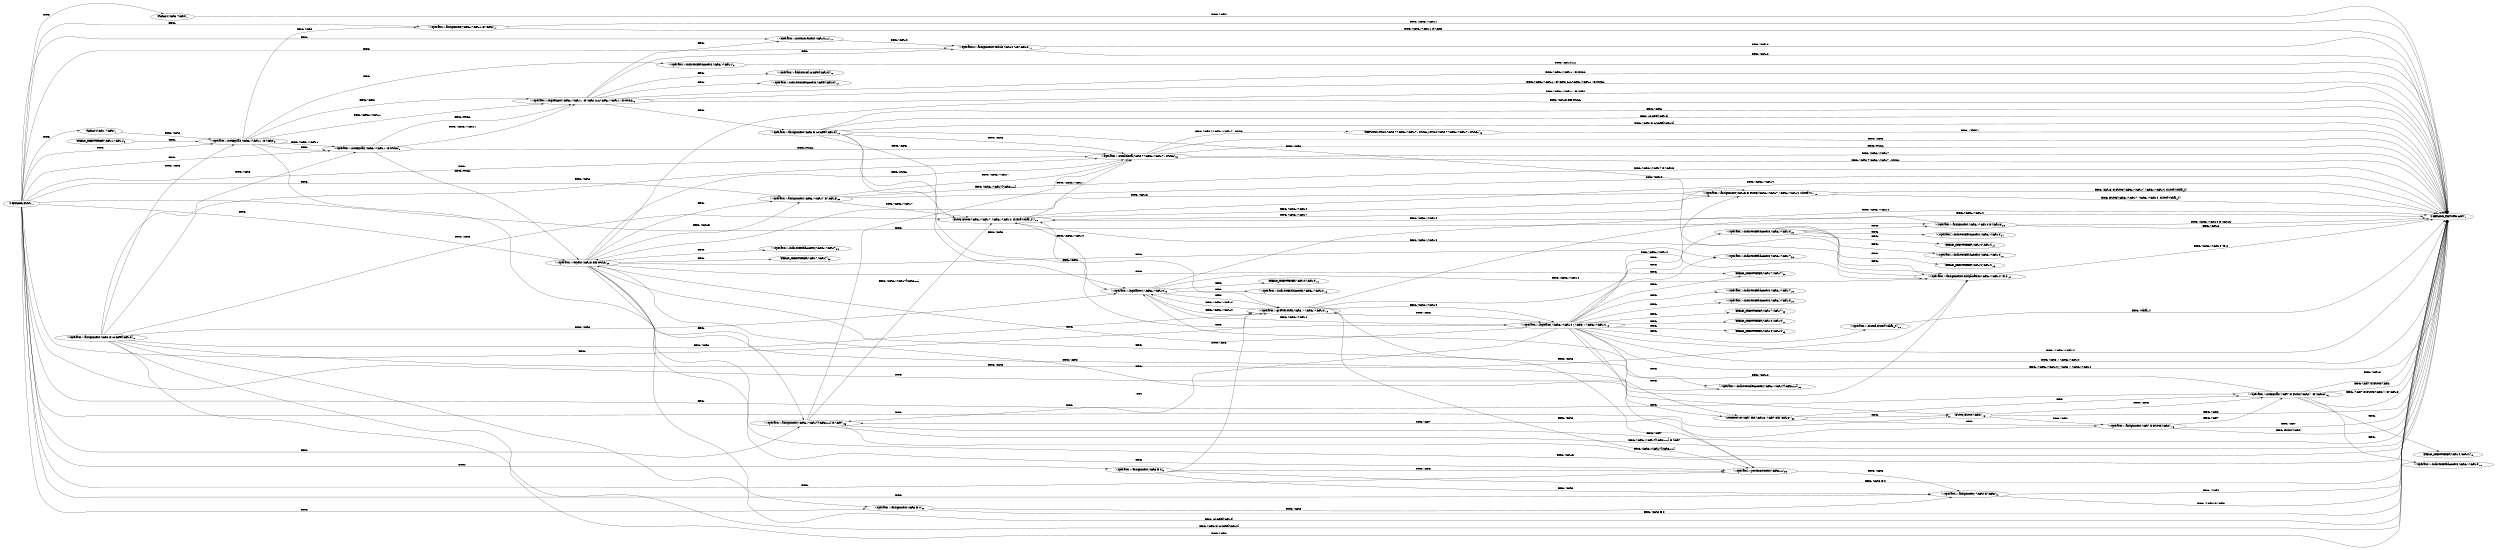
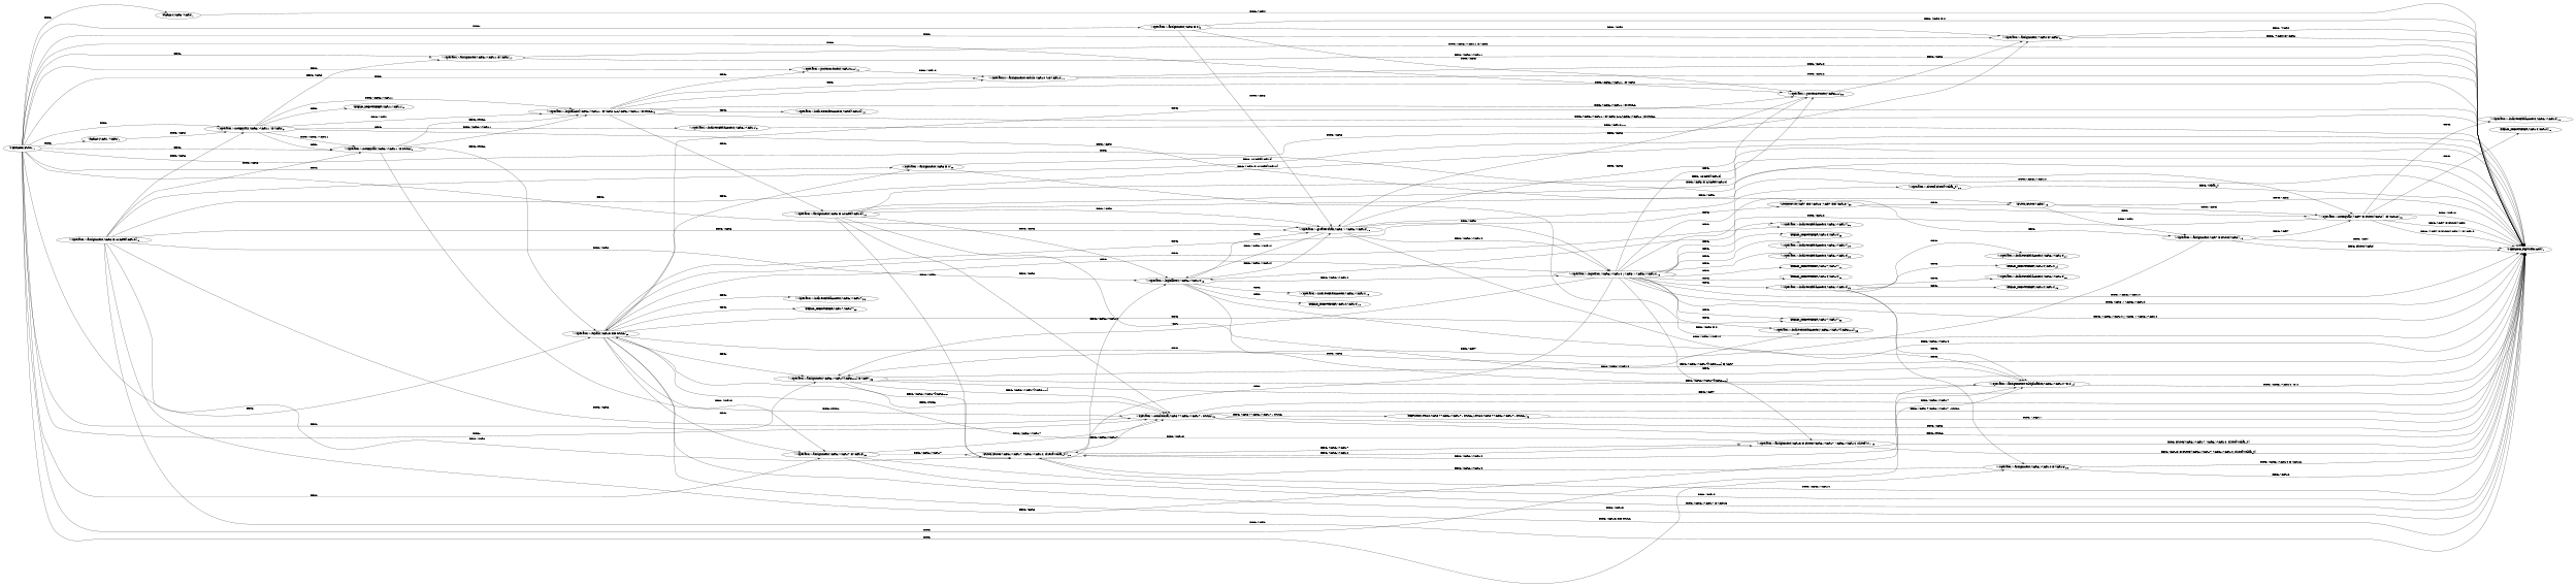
  digraph {
    rankdir=LR
    n1 [label=<(METHOD,FUN1)<SUB>1</SUB>>]
    n2 [label=<(PARAM,VAR1 *VAR2)<SUB>1</SUB>>]
    n3 [label=<(PARAM,VAR3 *VAR4)<SUB>1</SUB>>]
    n4 [label=<(&lt;operator&gt;.assignment,VAR8 = 0)<SUB>5</SUB>>]
    n5 [label=<(&lt;operator&gt;.assignment,VAR6-&gt;VAR11 = VAR2)<SUB>14</SUB>>]
    n6 [label=<(&lt;operator&gt;.assignment,*VAR4 = VAR8)<SUB>42</SUB>>]
    n7 [label=<(&lt;operator&gt;.notEquals,(VAR7 = FUN2(VAR2)) != VAR13)<SUB>16</SUB>>]
    n8 [label=<(&lt;operator&gt;.conditional,VAR8 ? VAR6-&gt;VAR17 : NULL)<SUB>43</SUB>>]
    n9 [label=<(&lt;operator&gt;.postIncrement,VAR10++)<SUB>10</SUB>>]
    n10 [label=<(&lt;operators&gt;.assignmentModulo,VAR10 %= VAR12)<SUB>11</SUB>>]
    n11 [label=<(&lt;operator&gt;.assignment,VAR6-&gt;VAR17[VAR8++] = VAR7)<SUB>36</SUB>>]
    n12 [label=<(&lt;operator&gt;.notEquals,VAR6-&gt;VAR11 != VAR2)<SUB>9</SUB>>]
    n13 [label=<(&lt;operator&gt;.notEquals,VAR6-&gt;VAR11 != NULL)<SUB>9</SUB>>]
    n14 [label=<(FUN2,FUN2(VAR2))<SUB>16</SUB>>]
    n15 [label=<(&lt;operator&gt;.assignment,VAR6-&gt;VAR17 = VAR15)<SUB>33</SUB>>]
    n16 [label=<(&lt;operator&gt;.greaterThan,VAR8 &gt; VAR6-&gt;VAR14)<SUB>18</SUB>>]
    n17 [label=<(&lt;operator&gt;.equals,VAR15 == NULL)<SUB>29</SUB>>]
    n18 [label=<(&lt;operator&gt;.postIncrement,VAR8++)<SUB>36</SUB>>]
    n19 [label=<(&lt;operator&gt;.assignmentMultiplication,VAR6-&gt;VAR14 *= 2)<SUB>24</SUB>>]
    n20 [label=<(&lt;operator&gt;.assignment,VAR8 = 0)<SUB>30</SUB>>]
    n21 [label=<(&lt;operator&gt;.assignment,VAR6-&gt;VAR14 = VAR16)<SUB>26</SUB>>]
    n22 [label=<(METHOD_RETURN,ANY)<SUB>1</SUB>>]
    n23 [label=<(&lt;operator&gt;.logicalNot,!VAR6-&gt;VAR14)<SUB>18</SUB>>]
    n24 [label=<(&lt;operator&gt;.indirectFieldAccess,VAR6-&gt;VAR14)<SUB>18</SUB>>]
    n25 [label=<(FIELD_IDENTIFIER,VAR14,VAR14)<SUB>18</SUB>>]
    n26 [label=<(RETURN,return VAR8 ? VAR6-&gt;VAR17 : NULL;,return VAR8 ? VAR6-&gt;VAR17 : NULL;)<SUB>43</SUB>>]
    n27 [label=<(FUN3,FUN3(VAR6-&gt;VAR17, VAR6-&gt;VAR14, sizeof(wchar_t)))<SUB>28</SUB>>]
    n28 [label=<(&lt;operator&gt;.logicalAnd,VAR6-&gt;VAR11 != VAR2 &amp;&amp; VAR6-&gt;VAR11 != NULL)<SUB>9</SUB>>]
    n29 [label=<(&lt;operator&gt;.indirectFieldAccess,VAR6-&gt;VAR11)<SUB>9</SUB>>]
    n30 [label=<(FIELD_IDENTIFIER,VAR11,VAR11)<SUB>9</SUB>>]
    n31 [label=<(&lt;operator&gt;.assignment,VAR7 = FUN2(VAR2))<SUB>16</SUB>>]
    n32 [label=<(&lt;operator&gt;.logicalOr,!VAR6-&gt;VAR14 || VAR8 &gt; VAR6-&gt;VAR14)<SUB>18</SUB>>]
    n33 [label=<(&lt;operator&gt;.indirectIndexAccess,VAR6-&gt;VAR17[VAR8++])<SUB>36</SUB>>]
    n34 [label=<(UNKNOWN,VAR7 == VAR18'',VAR7 == VAR18'')<SUB>38</SUB>>]
    n35 [label=<(&lt;operator&gt;.indirectFieldAccess,VAR6-&gt;VAR17)<SUB>36</SUB>>]
    n36 [label=<(FIELD_IDENTIFIER,VAR17,VAR17)<SUB>36</SUB>>]
    n37 [label=<(&lt;operator&gt;.indirectFieldAccess,VAR6-&gt;VAR17)<SUB>33</SUB>>]
    n38 [label=<(FIELD_IDENTIFIER,VAR17,VAR17)<SUB>33</SUB>>]
    n39 [label=<(&lt;operator&gt;.assignment,VAR6 = &amp;VAR9[VAR10])<SUB>8</SUB>>]
    n40 [label=<(&lt;operator&gt;.indirectFieldAccess,VAR6-&gt;VAR14)<SUB>18</SUB>>]
    n41 [label=<(FIELD_IDENTIFIER,VAR14,VAR14)<SUB>18</SUB>>]
    n42 [label=<(&lt;operator&gt;.assignment,VAR15 = FUN3(VAR6-&gt;VAR17, VAR6-&gt;VAR14, sizeof(w...)<SUB>28</SUB>>]
    n43 [label=<(&lt;operator&gt;.assignment,VAR6 = &amp;VAR9[VAR10])<SUB>12</SUB>>]
-   n44 [label=<(&lt;operator&gt;.addressOf,&amp;VAR9[VAR10])<SUB>12</SUB>>]
    n45 [label=<(&lt;operator&gt;.indirectIndexAccess,VAR9[VAR10])<SUB>12</SUB>>]
    n46 [label=<(&lt;operator&gt;.sizeOf,sizeof(wchar_t))<SUB>28</SUB>>]
    n47 [label=<(&lt;operator&gt;.indirectFieldAccess,VAR6-&gt;VAR14)<SUB>23</SUB>>]
    n48 [label=<(FIELD_IDENTIFIER,VAR14,VAR14)<SUB>23</SUB>>]
    n49 [label=<(&lt;operator&gt;.indirectFieldAccess,VAR6-&gt;VAR17)<SUB>28</SUB>>]
    n50 [label=<(&lt;operator&gt;.indirectFieldAccess,VAR6-&gt;VAR14)<SUB>28</SUB>>]
    n51 [label=<(FIELD_IDENTIFIER,VAR17,VAR17)<SUB>28</SUB>>]
    n52 [label=<(FIELD_IDENTIFIER,VAR14,VAR14)<SUB>28</SUB>>]
    n53 [label=<(&lt;operator&gt;.indirectFieldAccess,VAR6-&gt;VAR14)<SUB>24</SUB>>]
    n54 [label=<(FIELD_IDENTIFIER,VAR14,VAR14)<SUB>24</SUB>>]
    n55 [label=<(&lt;operator&gt;.indirectFieldAccess,VAR6-&gt;VAR14)<SUB>26</SUB>>]
    n56 [label=<(FIELD_IDENTIFIER,VAR14,VAR14)<SUB>26</SUB>>]
    n1 -> n2 [label="DDG: "]
    n1 -> n3 [label="DDG: "]
    n1 -> n4 [label="DDG: "]
    n1 -> n5 [label="DDG: "]
    n1 -> n6 [label="DDG: "]
    n1 -> n7 [label="DDG: "]
    n1 -> n8 [label="DDG: "]
    n1 -> n9 [label="DDG: "]
    n1 -> n10 [label="DDG: "]
    n1 -> n11 [label="DDG: "]
    n1 -> n12 [label="DDG: "]
    n1 -> n13 [label="DDG: "]
-   n1 -> n14 [label="DDG: "]
    n1 -> n15 [label="DDG: "]
    n1 -> n16 [label="DDG: "]
    n1 -> n17 [label="DDG: "]
    n1 -> n18 [label="DDG: "]
    n1 -> n19 [label="DDG: "]
    n1 -> n20 [label="DDG: "]
    n1 -> n21 [label="DDG: "]
    n2 -> n12 [label="DDG: VAR2"]
    n3 -> n22 [label="DDG: VAR4"]
    n4 -> n6 [label="DDG: VAR8"]
    n4 -> n16 [label="DDG: VAR8"]
    n4 -> n18 [label="DDG: VAR8"]
    n4 -> n22 [label="DDG: VAR8 = 0"]
    n5 -> n22 [label="DDG: VAR6-&gt;VAR11"]
    n5 -> n22 [label="DDG: VAR6-&gt;VAR11 = VAR2"]
    n6 -> n22 [label="DDG: *VAR4"]
    n6 -> n22 [label="DDG: *VAR4 = VAR8"]
    n7 -> n22 [label="DDG: VAR7 = FUN2(VAR2)"]
    n7 -> n22 [label="DDG: (VAR7 = FUN2(VAR2)) != VAR13"]
    n7 -> n22 [label="DDG: VAR13"]
    n7 -> n23 [label="DDG: VAR12"]
    n7 -> n24 [label="CDG: "]
    n7 -> n25 [label="CDG: "]
    n8 -> n22 [label="DDG: VAR8"]
    n8 -> n22 [label="DDG: NULL"]
    n8 -> n22 [label="DDG: VAR6-&gt;VAR17"]
    n8 -> n22 [label="DDG: VAR8 ? VAR6-&gt;VAR17 : NULL"]
    n8 -> n26 [label="DDG: VAR8 ? VAR6-&gt;VAR17 : NULL"]
    n9 -> n10 [label="DDG: VAR10"]
    n10 -> n22 [label="DDG: VAR10"]
    n10 -> n22 [label="DDG: VAR12"]
    n11 -> n8 [label="DDG: VAR6-&gt;VAR17[VAR8++]"]
    n11 -> n22 [label="DDG: VAR6-&gt;VAR17[VAR8++]"]
    n11 -> n22 [label="DDG: VAR7"]
    n11 -> n22 [label="DDG: VAR6-&gt;VAR17[VAR8++] = VAR7"]
    n11 -> n27 [label="DDG: VAR6-&gt;VAR17[VAR8++]"]
    n12 -> n5 [label="DDG: VAR2"]
    n12 -> n13 [label="DDG: VAR6-&gt;VAR11"]
    n12 -> n13 [label="CDG: "]
    n12 -> n14 [label="DDG: VAR2"]
    n12 -> n28 [label="DDG: VAR6-&gt;VAR11"]
    n12 -> n28 [label="DDG: VAR2"]
    n12 -> n29 [label="CDG: "]
-   n30 -> n12 [label="CDG: "]
+   n12 -> n30 [label="CDG: "]
    n13 -> n8 [label="DDG: NULL"]
    n13 -> n17 [label="DDG: NULL"]
    n13 -> n28 [label="DDG: VAR6-&gt;VAR11"]
    n13 -> n28 [label="DDG: NULL"]
    n14 -> n7 [label="DDG: VAR6"]
    n14 -> n22 [label="DDG: VAR2"]
    n14 -> n31 [label="DDG: VAR2"]
    n15 -> n8 [label="DDG: VAR6-&gt;VAR17"]
    n15 -> n22 [label="DDG: VAR15"]
    n15 -> n22 [label="DDG: VAR6-&gt;VAR17 = VAR15"]
    n15 -> n27 [label="DDG: VAR6-&gt;VAR17"]
    n16 -> n18 [label="DDG: VAR8"]
    n16 -> n19 [label="DDG: VAR6-&gt;VAR14"]
    n16 -> n22 [label="DDG: VAR6-&gt;VAR14"]
    n16 -> n23 [label="DDG: VAR6-&gt;VAR14"]
    n16 -> n32 [label="DDG: VAR8"]
    n16 -> n32 [label="DDG: VAR6-&gt;VAR14"]
    n17 -> n8 [label="DDG: NULL"]
    n17 -> n11 [label="CDG: "]
    n17 -> n15 [label="DDG: VAR15"]
    n17 -> n15 [label="CDG: "]
    n17 -> n18 [label="CDG: "]
    n17 -> n20 [label="CDG: "]
    n17 -> n22 [label="DDG: VAR15"]
    n17 -> n22 [label="DDG: VAR15 == NULL"]
    n17 -> n33 [label="CDG: "]
    n17 -> n34 [label="CDG: "]
    n17 -> n35 [label="CDG: "]
    n17 -> n36 [label="CDG: "]
    n17 -> n37 [label="CDG: "]
    n17 -> n38 [label="CDG: "]
    n18 -> n6 [label="DDG: VAR8"]
    n18 -> n16 [label="DDG: VAR8"]
    n19 -> n22 [label="DDG: VAR6-&gt;VAR14 *= 2"]
    n19 -> n27 [label="DDG: VAR6-&gt;VAR14"]
    n20 -> n6 [label="DDG: VAR8"]
    n20 -> n22 [label="DDG: VAR8 = 0"]
    n21 -> n22 [label="DDG: VAR6-&gt;VAR14 = VAR16"]
    n21 -> n22 [label="DDG: VAR16"]
    n21 -> n27 [label="DDG: VAR6-&gt;VAR14"]
    n23 -> n16 [label="DDG: VAR6-&gt;VAR14"]
    n23 -> n16 [label="CDG: "]
    n23 -> n19 [label="DDG: VAR6-&gt;VAR14"]
    n23 -> n22 [label="DDG: VAR6-&gt;VAR14"]
    n23 -> n32 [label="DDG: VAR6-&gt;VAR14"]
    n23 -> n40 [label="CDG: "]
    n23 -> n41 [label="CDG: "]
    n26 -> n22 [label="DDG: &lt;RET&gt;"]
    n27 -> n8 [label="DDG: VAR6-&gt;VAR17"]
    n27 -> n22 [label="DDG: VAR6-&gt;VAR14"]
    n27 -> n23 [label="DDG: VAR6-&gt;VAR14"]
    n27 -> n42 [label="DDG: VAR6-&gt;VAR17"]
    n27 -> n42 [label="DDG: VAR6-&gt;VAR14"]
    n28 -> n9 [label="CDG: "]
    n28 -> n10 [label="CDG: "]
    n28 -> n22 [label="DDG: VAR6-&gt;VAR11 != VAR2"]
    n28 -> n22 [label="DDG: VAR6-&gt;VAR11 != NULL"]
    n28 -> n22 [label="DDG: VAR6-&gt;VAR11 != VAR2 &amp;&amp; VAR6-&gt;VAR11 != NULL"]
    n28 -> n43 [label="CDG: "]
-   n28 -> n44 [label="CDG: "]
    n28 -> n45 [label="CDG: "]
    n29 -> n22 [label="DDG: VAR10++"]
    n31 -> n7 [label="DDG: VAR7"]
    n31 -> n11 [label="DDG: VAR7"]
    n31 -> n22 [label="DDG: VAR7"]
    n31 -> n22 [label="DDG: FUN2(VAR2)"]
    n32 -> n11 [label="VAR: "]
    n32 -> n17 [label="CDG: "]
    n32 -> n18 [label="CDG: "]
    n32 -> n22 [label="DDG: !VAR6-&gt;VAR14"]
    n32 -> n22 [label="DDG: VAR8 &gt; VAR6-&gt;VAR14"]
    n32 -> n22 [label="DDG: !VAR6-&gt;VAR14 || VAR8 &gt; VAR6-&gt;VAR14"]
    n32 -> n27 [label="CDG: "]
    n32 -> n33 [label="CDG: "]
    n32 -> n34 [label="CDG: "]
    n32 -> n35 [label="CDG: "]
    n32 -> n36 [label="CDG: "]
    n32 -> n42 [label="CDG: "]
    n32 -> n46 [label="CDG: "]
    n32 -> n47 [label="CDG: "]
    n32 -> n48 [label="CDG: "]
    n32 -> n49 [label="CDG: "]
    n32 -> n50 [label="CDG: "]
    n32 -> n51 [label="CDG: "]
    n32 -> n52 [label="CDG: "]
    n34 -> n7 [label="CDG: "]
    n34 -> n14 [label="CDG: "]
    n34 -> n31 [label="CDG: "]
    n39 -> n8 [label="DDG: VAR6"]
    n39 -> n12 [label="DDG: VAR6"]
    n39 -> n13 [label="DDG: VAR6"]
    n39 -> n16 [label="DDG: VAR6"]
    n39 -> n19 [label="DDG: VAR6"]
    n39 -> n22 [label="DDG: VAR6"]
    n39 -> n22 [label="DDG: &amp;VAR9[VAR10]"]
    n39 -> n22 [label="DDG: VAR6 = &amp;VAR9[VAR10]"]
    n39 -> n23 [label="DDG: VAR6"]
    n39 -> n27 [label="DDG: VAR6"]
    n42 -> n17 [label="DDG: VAR15"]
    n42 -> n22 [label="DDG: FUN3(VAR6-&gt;VAR17, VAR6-&gt;VAR14, sizeof(wchar_t))"]
    n42 -> n22 [label="DDG: VAR15 = FUN3(VAR6-&gt;VAR17, VAR6-&gt;VAR14, sizeof(wchar_t))"]
    n43 -> n8 [label="DDG: VAR6"]
    n43 -> n16 [label="DDG: VAR6"]
    n43 -> n19 [label="DDG: VAR6"]
    n43 -> n22 [label="DDG: VAR6"]
    n43 -> n22 [label="DDG: &amp;VAR9[VAR10]"]
    n43 -> n22 [label="DDG: VAR6 = &amp;VAR9[VAR10]"]
    n43 -> n23 [label="DDG: VAR6"]
    n43 -> n27 [label="DDG: VAR6"]
    n46 -> n22 [label="DDG: wchar_t"]
    n47 -> n19 [label="CDG: "]
    n47 -> n21 [label="CDG: "]
    n47 -> n53 [label="CDG: "]
    n47 -> n54 [label="CDG: "]
    n47 -> n55 [label="CDG: "]
    n47 -> n56 [label="CDG: "]
  }
